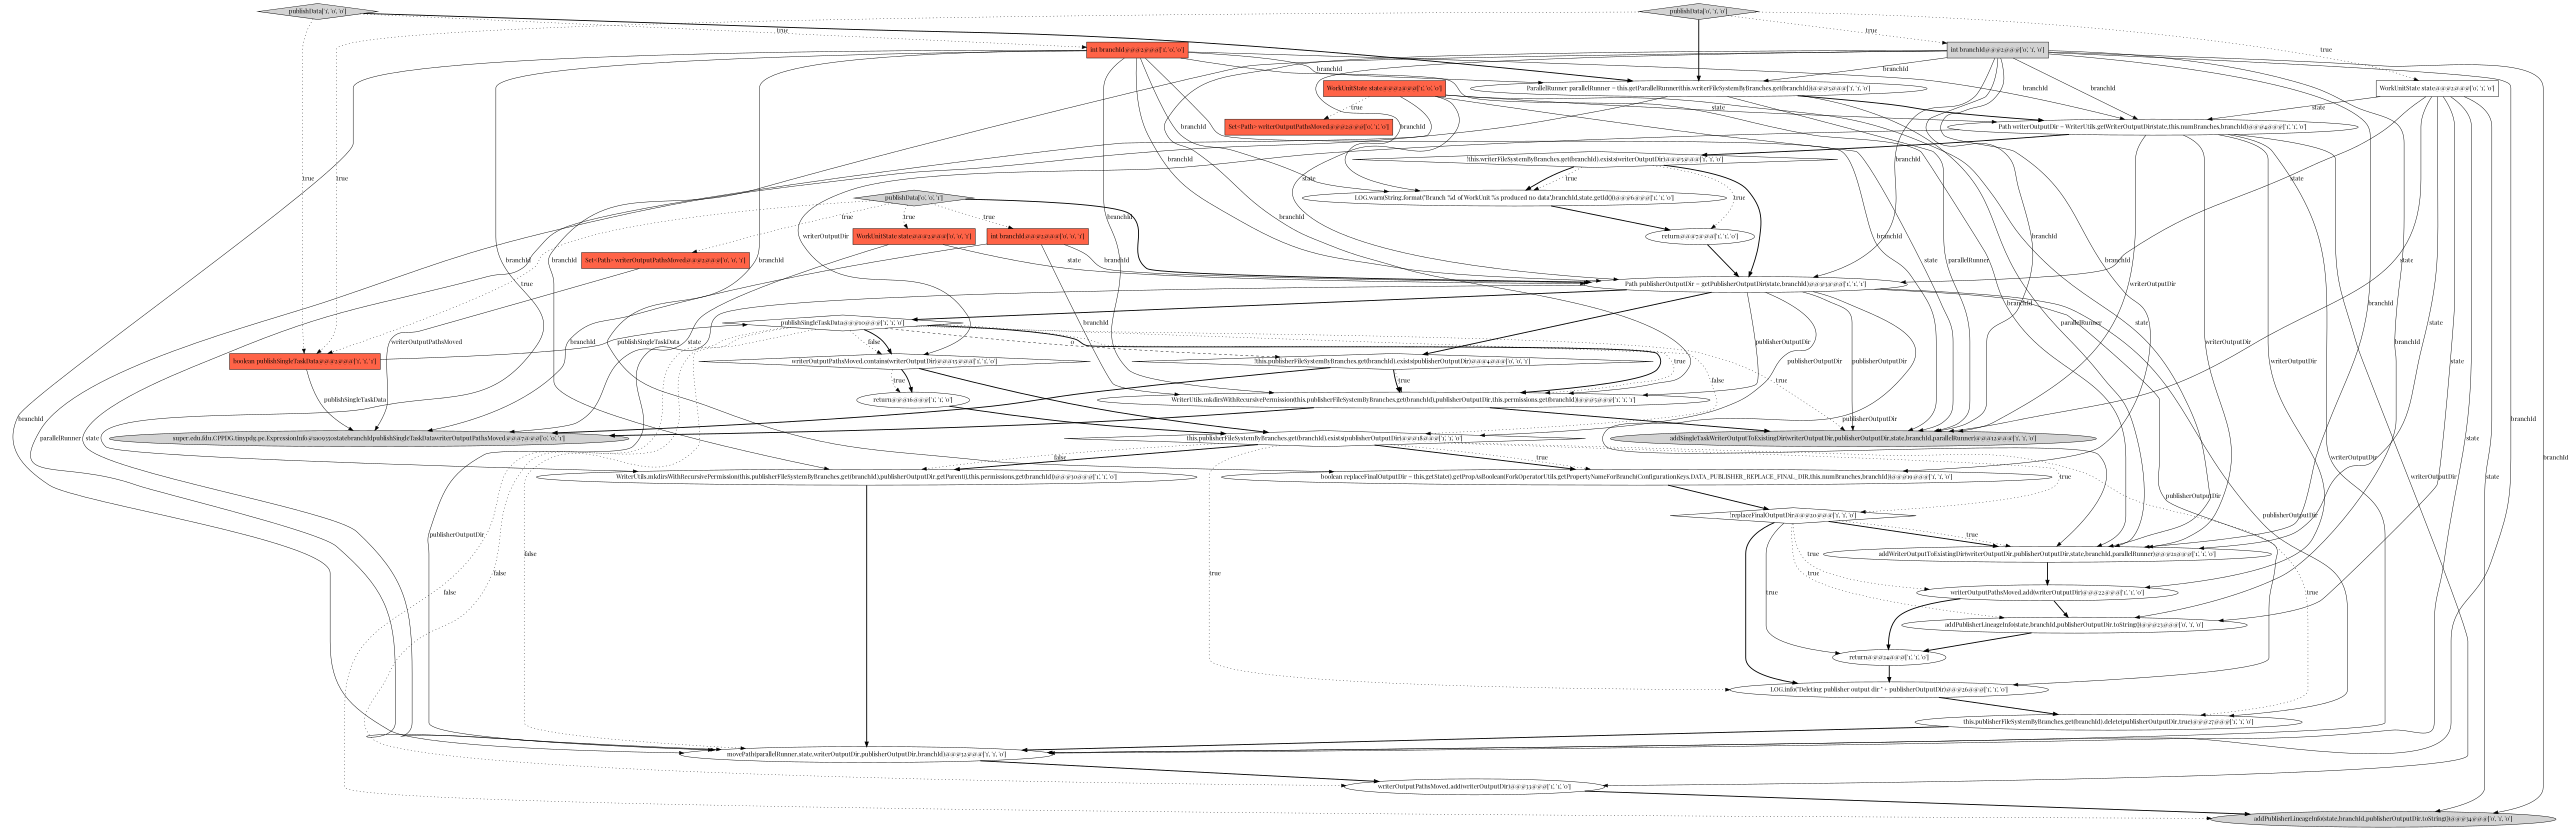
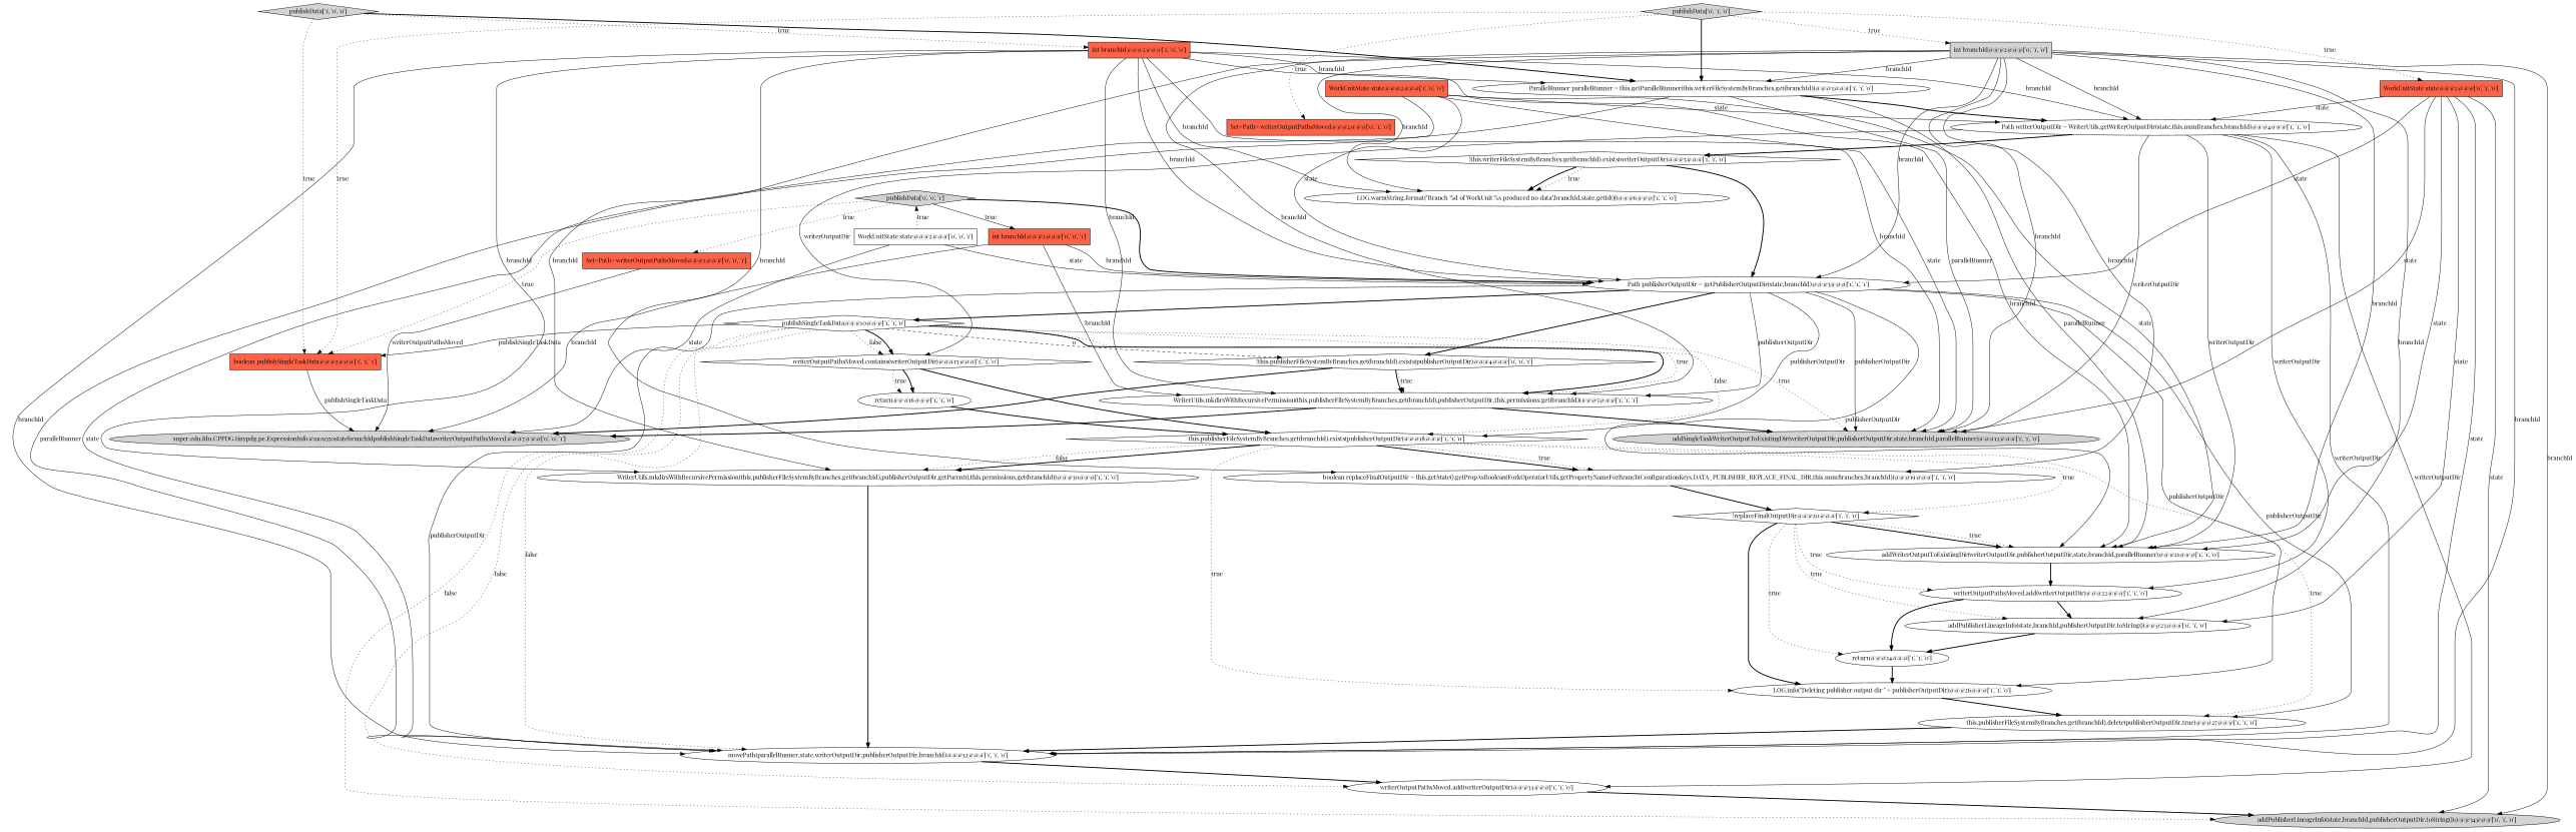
  digraph {
    fontname="Playfair Display"
    node [fillcolor=white fontname="Playfair Display" shape=ellipse style=filled]
    edge [fontname="Playfair Display" style=solid]
    n1 [label="this.publisherFileSystemByBranches.get(branchId).exists(publisherOutputDir)@@@18@@@['1', '1', '0']" shape=diamond]
    n2 [label="this.publisherFileSystemByBranches.get(branchId).delete(publisherOutputDir,true)@@@27@@@['1', '1', '0']"]
    n3 [label="boolean replaceFinalOutputDir = this.getState().getPropAsBoolean(ForkOperatorUtils.getPropertyNameForBranch(ConfigurationKeys.DATA_PUBLISHER_REPLACE_FINAL_DIR,this.numBranches,branchId))@@@19@@@['1', '1', '0']"]
    n4 [label="!replaceFinalOutputDir@@@20@@@['1', '1', '0']" shape=diamond]
    n5 [label="WriterUtils.mkdirsWithRecursivePermission(this.publisherFileSystemByBranches.get(branchId),publisherOutputDir.getParent(),this.permissions.get(branchId))@@@30@@@['1', '1', '0']"]
    n6 [label="LOG.info(\"Deleting publisher output dir \" + publisherOutputDir)@@@26@@@['1', '1', '0']"]
    n7 [label="movePath(parallelRunner,state,writerOutputDir,publisherOutputDir,branchId)@@@32@@@['1', '1', '0']"]
    n8 [label="addWriterOutputToExistingDir(writerOutputDir,publisherOutputDir,state,branchId,parallelRunner)@@@21@@@['1', '1', '0']"]
    n9 [label="addPublisherLineageInfo(state,branchId,publisherOutputDir.toString())@@@23@@@['0', '1', '0']"]
    n10 [label="writerOutputPathsMoved.add(writerOutputDir)@@@22@@@['1', '1', '0']"]
    n11 [label="return@@@24@@@['1', '1', '0']"]
    n12 [label="WriterUtils.mkdirsWithRecursivePermission(this.publisherFileSystemByBranches.get(branchId),publisherOutputDir,this.permissions.get(branchId))@@@5@@@['1', '1', '1']"]
    n13 [fillcolor=lightgray label="super.edu.fdu.CPPDG.tinypdg.pe.ExpressionInfo@1a09350statebranchIdpublishSingleTaskDatawriterOutputPathsMoved@@@7@@@['0', '0', '1']"]
    n14 [fillcolor=lightgray label="addSingleTaskWriterOutputToExistingDir(writerOutputDir,publisherOutputDir,state,branchId,parallelRunner)@@@12@@@['1', '1', '0']"]
    n15 [fillcolor=lightgray label="int branchId@@@2@@@['0', '1', '0']" shape=box]
    n16 [label="Path publisherOutputDir = getPublisherOutputDir(state,branchId)@@@3@@@['1', '1', '1']"]
    n17 [label="Path writerOutputDir = WriterUtils.getWriterOutputDir(state,this.numBranches,branchId)@@@4@@@['1', '1', '0']"]
    n18 [fillcolor=lightgray label="addPublisherLineageInfo(state,branchId,publisherOutputDir.toString())@@@34@@@['0', '1', '0']"]
    n19 [label="ParallelRunner parallelRunner = this.getParallelRunner(this.writerFileSystemByBranches.get(branchId))@@@3@@@['1', '1', '0']"]
    n20 [label="LOG.warn(String.format(\"Branch %d of WorkUnit %s produced no data\",branchId,state.getId()))@@@6@@@['1', '1', '0']"]
    n21 [label="publishSingleTaskData@@@10@@@['1', '1', '0']" shape=diamond]
    n22 [label="!this.publisherFileSystemByBranches.get(branchId).exists(publisherOutputDir)@@@4@@@['0', '0', '1']" shape=diamond]
    n23 [label="writerOutputPathsMoved.contains(writerOutputDir)@@@15@@@['1', '1', '0']" shape=diamond]
    n24 [label="!this.writerFileSystemByBranches.get(branchId).exists(writerOutputDir)@@@5@@@['1', '1', '0']" shape=diamond]
    n25 [label="writerOutputPathsMoved.add(writerOutputDir)@@@33@@@['1', '1', '0']"]
-   n26 [label="return@@@7@@@['1', '1', '0']"]
    n27 [label="return@@@16@@@['1', '1', '0']"]
    n28 [fillcolor=lightgray label="publishData['1', '0', '0']" shape=diamond]
    n29 [fillcolor=tomato label="int branchId@@@2@@@['1', '0', '0']" shape=box]
    n30 [fillcolor=tomato label="boolean publishSingleTaskData@@@2@@@['1', '1', '1']" shape=box]
    n31 [fillcolor=tomato label="WorkUnitState state@@@2@@@['1', '0', '0']" shape=box]
-   n32 [label="WorkUnitState state@@@2@@@['0', '1', '0']" shape=box]
+   n32 [fillcolor=tomato label="WorkUnitState state@@@2@@@['0', '1', '0']" shape=box]
    n33 [fillcolor=tomato label="int branchId@@@2@@@['0', '0', '1']" shape=box]
    n34 [fillcolor=tomato label="Set<Path> writerOutputPathsMoved@@@2@@@['0', '0', '1']" shape=box]
    n35 [fillcolor=tomato label="Set<Path> writerOutputPathsMoved@@@2@@@['0', '1', '0']" shape=box]
    n36 [fillcolor=lightgray label="publishData['0', '0', '1']" shape=diamond]
-   n37 [fillcolor=tomato label="WorkUnitState state@@@2@@@['0', '0', '1']" shape=box]
+   n37 [label="WorkUnitState state@@@2@@@['0', '0', '1']" shape=box]
    n38 [fillcolor=lightgray label="publishData['0', '1', '0']" shape=diamond]
    n1 -> n2 [label=true style=dotted]
    n1 -> n3 [style=bold]
    n1 -> n3 [label=true style=dotted]
    n1 -> n4 [label=true style=dotted]
    n1 -> n5 [style=bold]
    n1 -> n5 [label=false style=dotted]
    n1 -> n6 [label=true style=dotted]
    n2 -> n7 [style=bold]
    n3 -> n4 [style=bold]
    n4 -> n6 [style=bold]
    n4 -> n8 [style=bold]
    n4 -> n8 [label=true style=dotted]
    n4 -> n9 [label=true style=dotted]
    n4 -> n10 [label=true style=dotted]
-   n4 -> n11 [label=true]
+   n4 -> n11 [label=true style=dotted]
    n5 -> n7 [style=bold]
    n6 -> n2 [style=bold]
    n7 -> n25 [style=bold]
    n8 -> n10 [style=bold]
    n9 -> n11 [style=bold]
    n10 -> n9 [style=bold]
    n10 -> n11 [style=bold]
    n11 -> n6 [style=bold]
    n12 -> n13 [style=bold]
    n12 -> n14 [style=bold]
    n15 -> n3 [label=branchId]
    n15 -> n5 [label=branchId]
    n15 -> n7 [label=branchId]
    n15 -> n8 [label=branchId]
    n15 -> n9 [label=branchId]
    n15 -> n12 [label=branchId]
    n15 -> n14 [label=branchId]
    n15 -> n16 [label=branchId]
    n15 -> n17 [label=branchId]
    n15 -> n18 [label=branchId]
    n15 -> n19 [label=branchId]
    n15 -> n20 [label=branchId]
    n16 -> n1 [label=publisherOutputDir]
    n16 -> n2 [label=publisherOutputDir]
    n16 -> n6 [label=publisherOutputDir]
    n16 -> n7 [label=publisherOutputDir]
    n16 -> n8 [label=publisherOutputDir]
    n16 -> n12 [label=publisherOutputDir]
    n16 -> n14 [label=publisherOutputDir]
    n16 -> n21 [style=bold]
    n16 -> n22 [style=bold]
    n17 -> n7 [label=writerOutputDir]
    n17 -> n8 [label=writerOutputDir]
    n17 -> n10 [label=writerOutputDir]
    n17 -> n14 [label=writerOutputDir]
    n17 -> n23 [label=writerOutputDir]
    n17 -> n24 [style=bold]
    n17 -> n25 [label=writerOutputDir]
    n19 -> n7 [label=parallelRunner]
    n19 -> n8 [label=parallelRunner]
    n19 -> n14 [label=parallelRunner]
    n19 -> n17 [style=bold]
-   n20 -> n26 [style=bold]
    n21 -> n1 [label=false style=dotted]
    n21 -> n7 [label=false style=dotted]
    n21 -> n12 [style=bold]
    n21 -> n12 [label=true style=dotted]
    n21 -> n14 [label=true style=dotted]
    n21 -> n18 [label=false style=dotted]
    n21 -> n22 [label=0 style=dashed]
    n21 -> n23 [label=false style=dotted]
    n21 -> n23 [style=bold]
    n21 -> n25 [label=false style=dotted]
    n22 -> n12 [label=true style=dotted]
    n22 -> n12 [style=bold]
    n22 -> n13 [style=bold]
    n23 -> n1 [style=bold]
    n23 -> n27 [style=bold]
    n23 -> n27 [label=true style=dotted]
    n24 -> n16 [style=bold]
    n24 -> n20 [style=bold]
    n24 -> n20 [label=true style=dotted]
-   n24 -> n26 [label=true style=dotted]
    n25 -> n18 [style=bold]
-   n26 -> n16 [style=bold]
    n27 -> n1 [style=bold]
    n28 -> n19 [style=bold]
    n28 -> n29 [label=true style=dotted]
    n28 -> n30 [label=true style=dotted]
    n29 -> n3 [label=branchId]
    n29 -> n5 [label=branchId]
    n29 -> n7 [label=branchId]
    n29 -> n8 [label=branchId]
    n29 -> n12 [label=branchId]
    n29 -> n14 [label=branchId]
    n29 -> n16 [label=branchId]
    n29 -> n17 [label=branchId]
    n29 -> n19 [label=branchId]
    n29 -> n20 [label=branchId]
    n30 -> n13 [label=publishSingleTaskData]
-   n30 -> n21 [label=publishSingleTaskData]
+   n21 -> n30 [label=publishSingleTaskData]
    n31 -> n7 [label=state]
    n31 -> n8 [label=state]
    n31 -> n14 [label=state]
    n31 -> n16 [label=state]
    n31 -> n17 [label=state]
    n32 -> n7 [label=state]
    n32 -> n8 [label=state]
    n32 -> n9 [label=state]
    n32 -> n14 [label=state]
    n32 -> n16 [label=state]
    n32 -> n17 [label=state]
    n32 -> n18 [label=state]
    n33 -> n12 [label=branchId]
    n33 -> n13 [label=branchId]
    n33 -> n16 [label=branchId]
    n34 -> n13 [label=writerOutputPathsMoved]
    n36 -> n16 [style=bold]
    n36 -> n30 [label=true style=dotted]
-   n36 -> n33 [label=true style=dotted]
+   n36 -> n33 [label=true]
    n36 -> n34 [label=true style=dotted]
-   n36 -> n37 [label=true style=dotted]
+   n37 -> n36 [label=true style=dotted]
    n37 -> n13 [label=state]
    n37 -> n16 [label=state]
    n38 -> n15 [label=true style=dotted]
    n38 -> n19 [style=bold]
    n38 -> n30 [label=true style=dotted]
    n38 -> n32 [label=true style=dotted]
-   n31 -> n35 [label=true style=dotted]
+   n38 -> n35 [label=true style=dotted]
  }
